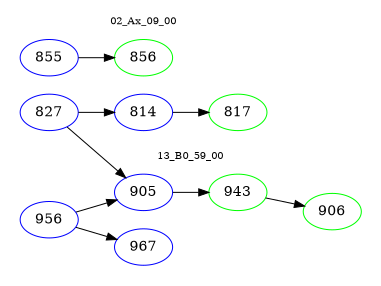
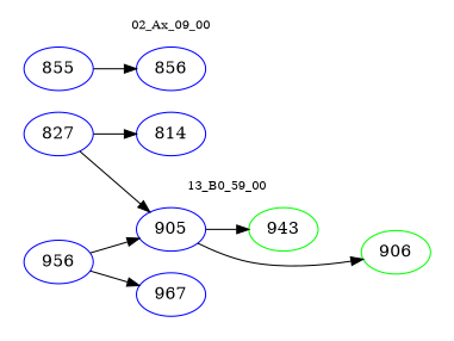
  digraph {
    rankdir=LR
    node [color=blue]
    edge [color=black]
    n1 [label=827]
    n2 [label=814]
    n3 [label=855]
-   n4 [color=green label=817]
-   n5 [color=green label=856]
+   n5 [label=856]
    n6 [label=956]
    n7 [label=905]
    n8 [label=967]
    n9 [color=green label=906]
    n10 [color=green label=943]
    subgraph cluster_1 {
      color=white
      fontsize=10
      label="02_Ax_09_00"
      n1
      n2
      n3
-     n4
      n5
    }
    subgraph cluster_2 {
      color=white
      fontsize=10
      label="13_B0_59_00"
      n6
      n7
      n8
      n9
      n10
    }
    n1 -> n2
    n1 -> n7
-   n2 -> n4
    n3 -> n5
    n6 -> n7
    n6 -> n8
-   n10 -> n9
+   n7 -> n9
    n7 -> n10
  }
